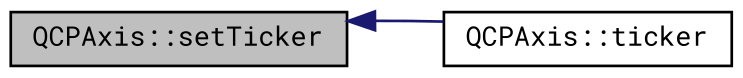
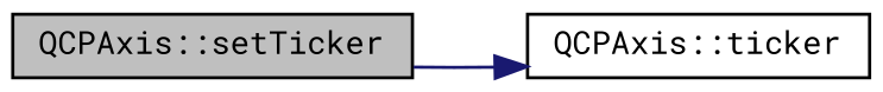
  digraph {
    rankdir=LR
    fontname="Roboto Mono"
    node [color=black fontname="Roboto Mono" fontsize=10 shape=record style=filled]
    n1 [fillcolor=grey75 fontcolor=black height=0.2 label="QCPAxis::setTicker" width=0.4]
    n2 [fillcolor=white height=0.2 label="QCPAxis::ticker" width=0.4]
-   n2 -> n1 [color=midnightblue fontname="Roboto Mono" fontsize=10 labelfontname=Helvetica labelfontsize=10 style=solid]
+   n1 -> n2 [color=midnightblue fontname="Roboto Mono" fontsize=10 labelfontname=Helvetica labelfontsize=10 style=solid]
  }
